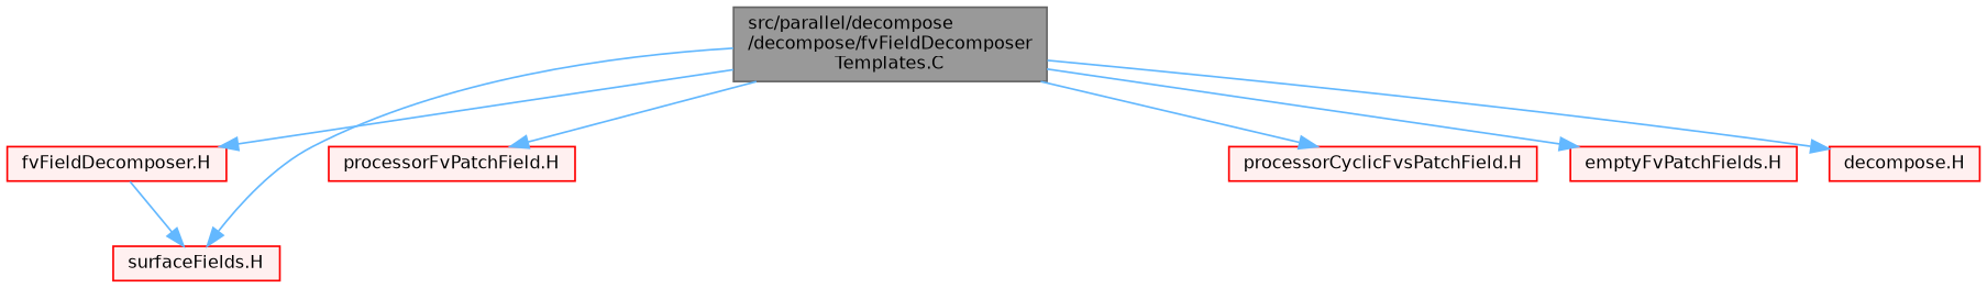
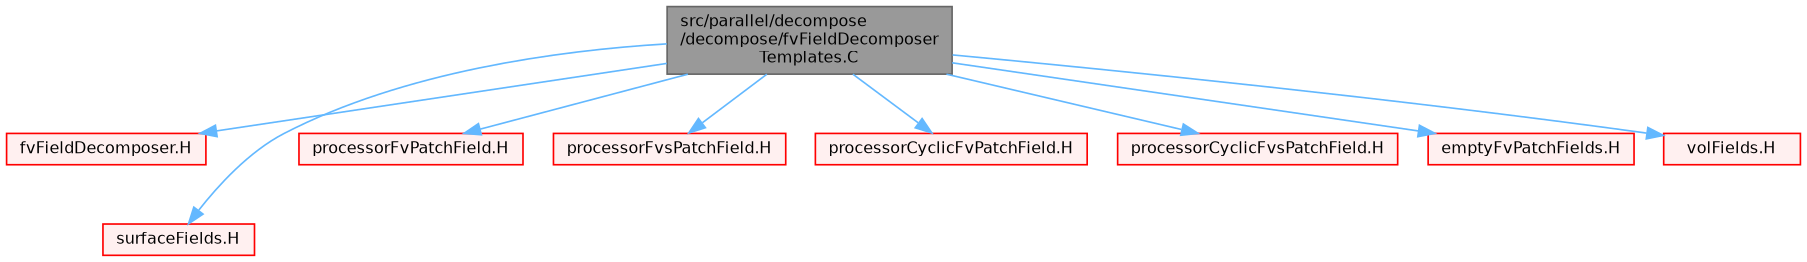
  digraph {
    node [color=red fillcolor="#FFF0F0" fontname=Helvetica fontsize=10 shape=box style=filled]
    edge [color=steelblue1 fontname=Helvetica fontsize=10 labelfontname=Helvetica labelfontsize=10 style=solid]
    n1 [color=gray40 fillcolor=grey60 fontcolor=black height=0.2 label="src/parallel/decompose\l/decompose/fvFieldDecomposer\lTemplates.C" width=0.4]
    n2 [height=0.2 label="fvFieldDecomposer.H" width=0.4]
    n3 [height=0.2 label="surfaceFields.H" width=0.4]
    n4 [height=0.2 label="processorFvPatchField.H" width=0.4]
+   n5 [height=0.2 label="processorFvsPatchField.H" width=0.4]
+   n6 [height=0.2 label="processorCyclicFvPatchField.H" width=0.4]
    n7 [height=0.2 label="processorCyclicFvsPatchField.H" width=0.4]
    n8 [height=0.2 label="emptyFvPatchFields.H" width=0.4]
-   n9 [height=0.2 label="decompose.H" width=0.4]
+   n9 [height=0.2 label="volFields.H" width=0.4]
    n1 -> n2
    n1 -> n3
    n1 -> n4
+   n1 -> n5
+   n1 -> n6
    n1 -> n7
    n1 -> n8
    n1 -> n9
-   n2 -> n3
  }
